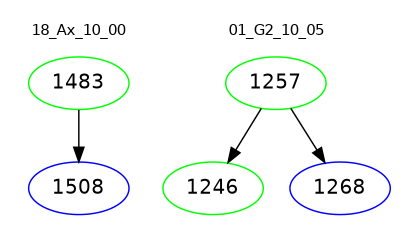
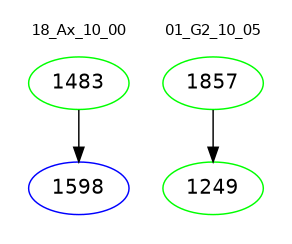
  digraph {
    fontname="DejaVu Sans"
    node [color=green fontname="DejaVu Sans"]
    edge [color=black fontname="DejaVu Sans"]
    n1 [label=1483]
-   n2 [color=blue label=1508]
-   n3 [label=1257]
-   n4 [label=1246]
-   n5 [color=blue label=1268]
+   n2 [color=blue label=1598]
+   n3 [label=1857]
+   n4 [label=1249]
    subgraph cluster_1 {
      color=white
      fontsize=10
      label="18_Ax_10_00"
      n1
      n2
    }
    subgraph cluster_2 {
      color=white
      fontsize=10
      label="01_G2_10_05"
      n3
      n4
-     n5
    }
    n1 -> n2
    n3 -> n4
-   n3 -> n5
  }
